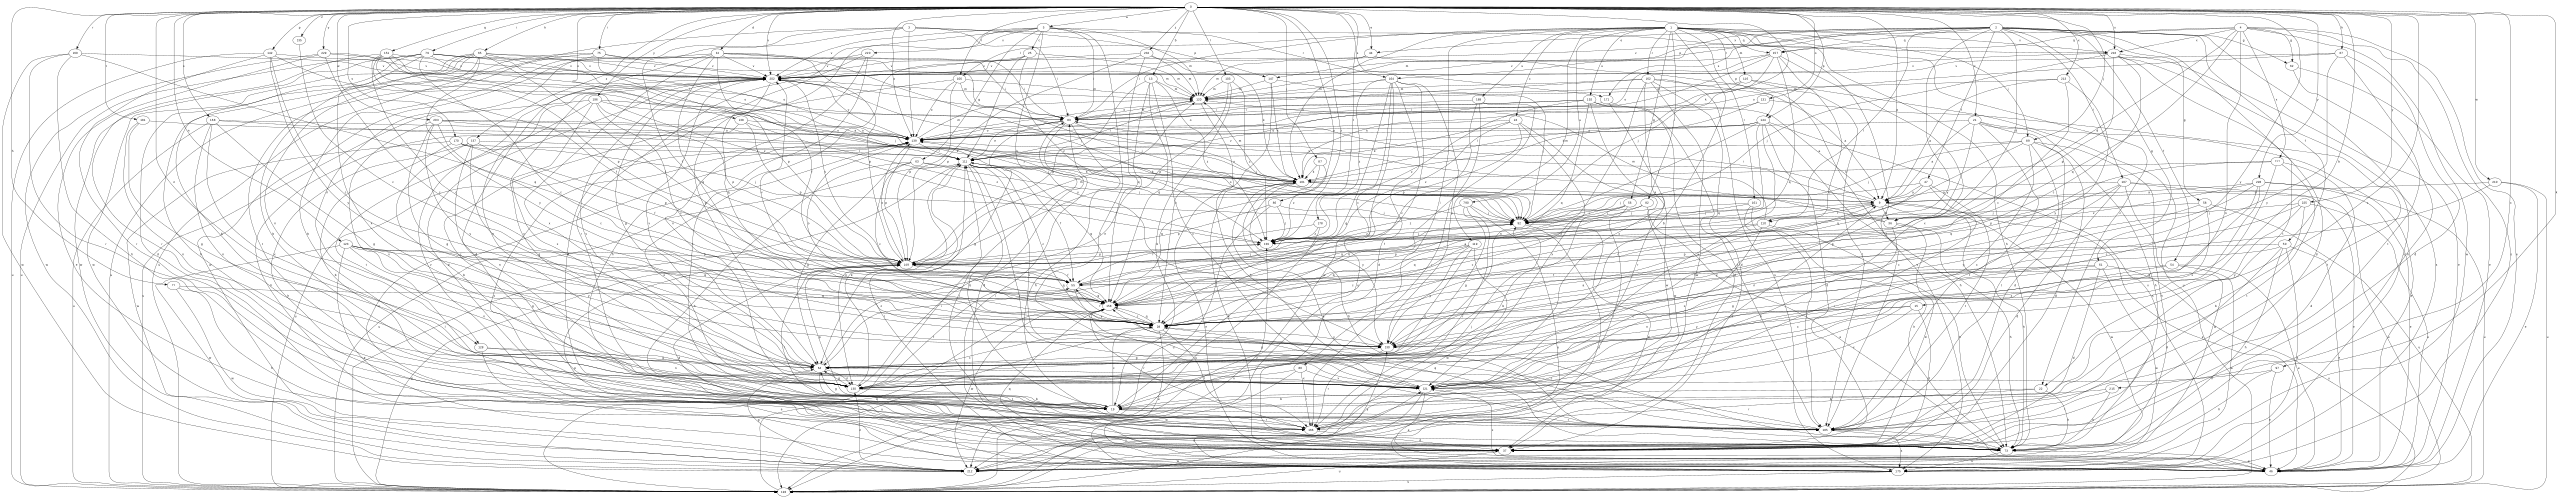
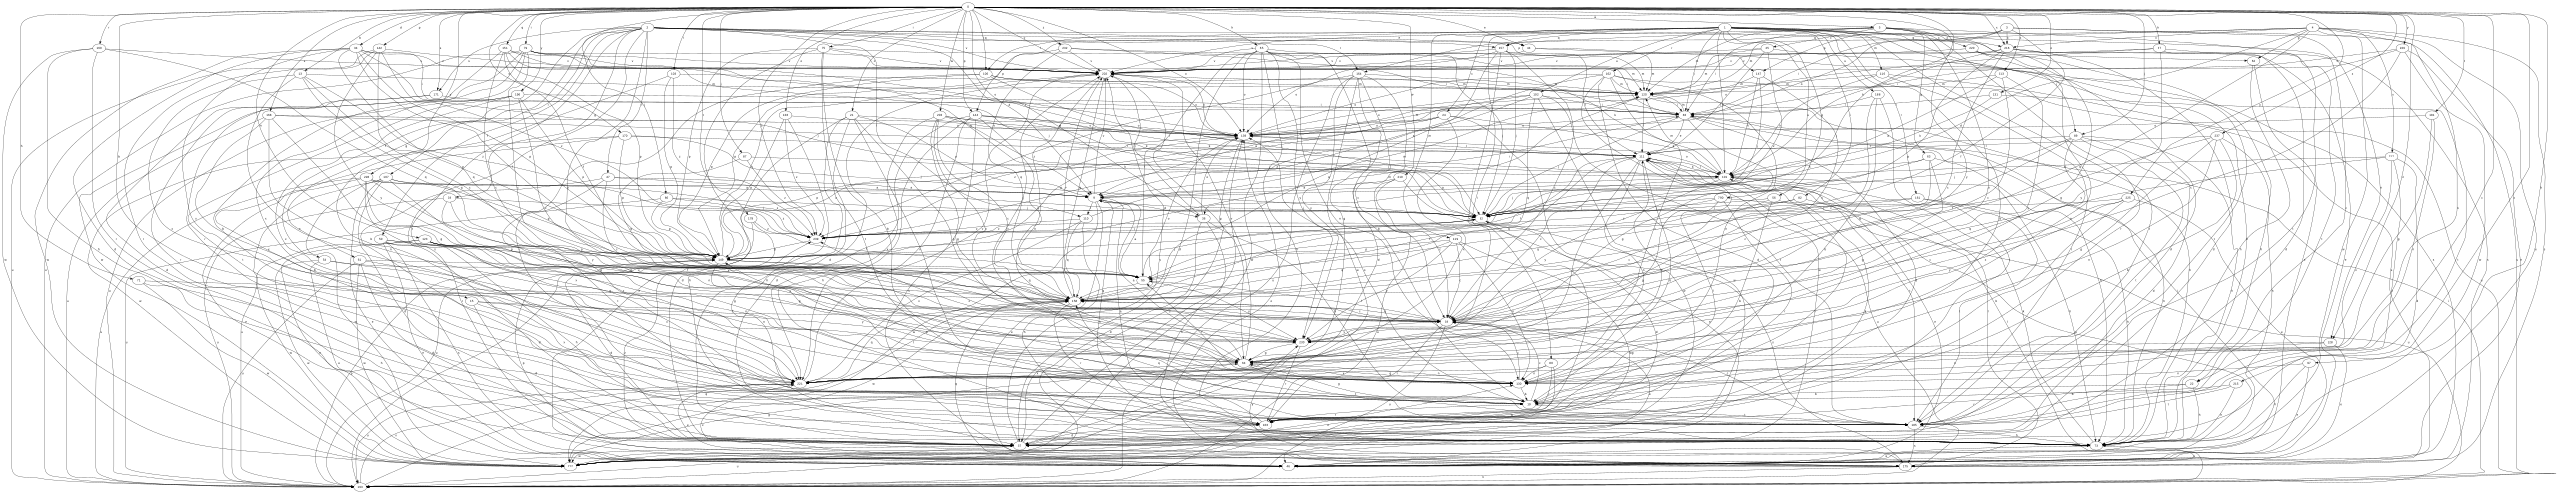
  strict digraph {
    fontname="Liberation Sans"
    node [fontname="Liberation Sans"]
    edge [fontname="Liberation Sans"]
    0
    5
    9
    13
    15
    21
    22
    34
    44
    65
    67
    71
    75
    79
    86
    87
    89
    97
    101
    103
    106
    123
    128
    131
    138
    139
    142
    144
    151
    160
    168
    170
    171
    178
    181
    196
    202
    203
    210
    213
    215
    216
    225
    228
    229
    230
    232
-   235
    237
    239
    83
    185
    164
    120
    25
    63
    64
    166
    220
    73
    36
    110
    46
    212
    92
    130
    158
    149
    221
    28
    37
    19
    55
    175
    193
    111
    1
    24
    56
    80
    82
    116
    119
    157
    161
    162
    188
    n88 [label=790]
    192
    2
    47
    50
    54
    58
    61
    62
    107
    147
    3
    4
    217
    0 -> 5 [label=a]
    0 -> 9 [label=a]
    0 -> 13 [label=b]
    0 -> 15 [label=b]
    0 -> 21 [label=c]
    0 -> 22 [label=c]
    0 -> 34 [label=d]
    0 -> 44 [label=e]
    0 -> 65 [label=h]
    0 -> 67 [label=h]
    0 -> 71 [label=h]
    0 -> 75 [label=i]
    0 -> 79 [label=i]
    0 -> 86 [label=j]
    0 -> 87 [label=j]
    0 -> 89 [label=j]
    0 -> 97 [label=k]
    0 -> 101 [label=k]
    0 -> 103 [label=l]
    0 -> 106 [label=l]
    0 -> 123 [label=n]
    0 -> 128 [label=n]
    0 -> 131 [label=o]
    0 -> 138 [label=o]
    0 -> 139 [label=o]
    0 -> 142 [label=p]
    0 -> 144 [label=p]
    0 -> 151 [label=q]
    0 -> 160 [label=r]
    0 -> 168 [label=s]
    0 -> 170 [label=s]
    0 -> 171 [label=s]
    0 -> 178 [label=t]
    0 -> 181 [label=t]
    0 -> 196 [label=y]
    0 -> 202 [label=v]
    0 -> 203 [label=w]
    0 -> 210 [label=w]
    0 -> 213 [label=x]
    0 -> 215 [label=x]
    0 -> 216 [label=x]
    0 -> 225 [label=y]
    0 -> 228 [label=y]
    0 -> 229 [label=y]
    0 -> 230 [label=y]
    0 -> 232 [label=z]
-   0 -> 235 [label=z]
    0 -> 237 [label=z]
    0 -> 239 [label=z]
    5 -> 202 [label=v]
    5 -> 230 [label=y]
    5 -> 83 [label=i]
    5 -> 185 [label=t]
    5 -> 164 [label=r]
    5 -> 120 [label=m]
    5 -> 25 [label=c]
    5 -> 63 [label=g]
    5 -> 64 [label=g]
    5 -> 166 [label=r]
    5 -> 220 [label=x]
    9 -> 202 [label=v]
    9 -> 83 [label=i]
    9 -> 73 [label=h]
    9 -> 36 [label=d]
    9 -> 110 [label=l]
    9 -> 46 [label=e]
    9 -> 212 [label=w]
    9 -> 92 [label=j]
    13 -> 239 [label=z]
    13 -> 120 [label=m]
    13 -> 130 [label=n]
    13 -> 158 [label=q]
    13 -> 149 [label=p]
    13 -> 221 [label=x]
    15 -> 230 [label=y]
    15 -> 221 [label=x]
    15 -> 28 [label=c]
    15 -> 37 [label=d]
    21 -> 9 [label=a]
    21 -> 139 [label=o]
    21 -> 185 [label=t]
    21 -> 64 [label=g]
    21 -> 73 [label=h]
    21 -> 46 [label=e]
    21 -> 37 [label=d]
    22 -> 166 [label=r]
    22 -> 73 [label=h]
    22 -> 19 [label=b]
    34 -> 202 [label=v]
    34 -> 83 [label=i]
    34 -> 212 [label=w]
    34 -> 92 [label=j]
    34 -> 158 [label=q]
    34 -> 149 [label=p]
    34 -> 221 [label=x]
    34 -> 37 [label=d]
    34 -> 55 [label=f]
    44 -> 202 [label=v]
    44 -> 120 [label=m]
    44 -> 175 [label=s]
    65 -> 139 [label=o]
    65 -> 202 [label=v]
    65 -> 230 [label=y]
    65 -> 120 [label=m]
    65 -> 73 [label=h]
    65 -> 212 [label=w]
    65 -> 130 [label=n]
    65 -> 37 [label=d]
    65 -> 19 [label=b]
    65 -> 55 [label=f]
    67 -> 139 [label=o]
    67 -> 202 [label=v]
    67 -> 230 [label=y]
    67 -> 185 [label=t]
    67 -> 37 [label=d]
    71 -> 73 [label=h]
    71 -> 212 [label=w]
    71 -> 158 [label=q]
    75 -> 202 [label=v]
    75 -> 83 [label=i]
    75 -> 185 [label=t]
    75 -> 149 [label=p]
    75 -> 19 [label=b]
    75 -> 193 [label=u]
    79 -> 9 [label=a]
    79 -> 139 [label=o]
    79 -> 202 [label=v]
    79 -> 83 [label=i]
    79 -> 212 [label=w]
    79 -> 221 [label=x]
    79 -> 28 [label=c]
    79 -> 19 [label=b]
    79 -> 193 [label=u]
    86 -> 239 [label=z]
    86 -> 92 [label=j]
    86 -> 149 [label=p]
    86 -> 193 [label=u]
    87 -> 101 [label=k]
    87 -> 239 [label=z]
    87 -> 158 [label=q]
    89 -> 185 [label=t]
    89 -> 73 [label=h]
    89 -> 92 [label=j]
    89 -> 158 [label=q]
    89 -> 221 [label=x]
    89 -> 37 [label=d]
    89 -> 111 [label=l]
    97 -> 73 [label=h]
    97 -> 46 [label=e]
    97 -> 130 [label=n]
    101 -> 9 [label=a]
    101 -> 139 [label=o]
    101 -> 230 [label=y]
    101 -> 120 [label=m]
    101 -> 73 [label=h]
    101 -> 46 [label=e]
    101 -> 92 [label=j]
    101 -> 111 [label=l]
    103 -> 239 [label=z]
    103 -> 120 [label=m]
    103 -> 149 [label=p]
    103 -> 19 [label=b]
    106 -> 139 [label=o]
    106 -> 120 [label=m]
    106 -> 166 [label=r]
    106 -> 92 [label=j]
    106 -> 149 [label=p]
    123 -> 230 [label=y]
    123 -> 64 [label=g]
    123 -> 46 [label=e]
    123 -> 212 [label=w]
    123 -> 130 [label=n]
    123 -> 158 [label=q]
    123 -> 149 [label=p]
    128 -> 64 [label=g]
    128 -> 46 [label=e]
    128 -> 130 [label=n]
    131 -> 101 [label=k]
    131 -> 83 [label=i]
    131 -> 185 [label=t]
    138 -> 139 [label=o]
    138 -> 239 [label=z]
    138 -> 73 [label=h]
    138 -> 149 [label=p]
    139 -> 202 [label=v]
    139 -> 120 [label=m]
    139 -> 149 [label=p]
    139 -> 193 [label=u]
    139 -> 111 [label=l]
    142 -> 202 [label=v]
    142 -> 230 [label=y]
    142 -> 239 [label=z]
    142 -> 166 [label=r]
    142 -> 28 [label=c]
    142 -> 193 [label=u]
    144 -> 139 [label=o]
    144 -> 73 [label=h]
    144 -> 92 [label=j]
    144 -> 158 [label=q]
    144 -> 221 [label=x]
    144 -> 37 [label=d]
    144 -> 175 [label=s]
    144 -> 111 [label=l]
    151 -> 202 [label=v]
    151 -> 166 [label=r]
    151 -> 92 [label=j]
    151 -> 149 [label=p]
    151 -> 28 [label=c]
    151 -> 55 [label=f]
    151 -> 111 [label=l]
    160 -> 202 [label=v]
    160 -> 166 [label=r]
    160 -> 73 [label=h]
    160 -> 212 [label=w]
    160 -> 158 [label=q]
    168 -> 101 [label=k]
    168 -> 139 [label=o]
    168 -> 64 [label=g]
    168 -> 130 [label=n]
    168 -> 221 [label=x]
    168 -> 193 [label=u]
    170 -> 212 [label=w]
    170 -> 92 [label=j]
    170 -> 149 [label=p]
    170 -> 19 [label=b]
    170 -> 111 [label=l]
    171 -> 83 [label=i]
    171 -> 166 [label=r]
    171 -> 37 [label=d]
    178 -> 239 [label=z]
    178 -> 55 [label=f]
    178 -> 193 [label=u]
    181 -> 139 [label=o]
    181 -> 64 [label=g]
    181 -> 130 [label=n]
    196 -> 83 [label=i]
    196 -> 185 [label=t]
-   196 -> 92 [label=j]
+   65 -> 92 [label=j]
    196 -> 149 [label=p]
    196 -> 221 [label=x]
    196 -> 28 [label=c]
    196 -> 193 [label=u]
    202 -> 120 [label=m]
    202 -> 64 [label=g]
    202 -> 130 [label=n]
    202 -> 158 [label=q]
    202 -> 37 [label=d]
    203 -> 101 [label=k]
    203 -> 139 [label=o]
    203 -> 230 [label=y]
    203 -> 64 [label=g]
    203 -> 92 [label=j]
    203 -> 221 [label=x]
    203 -> 28 [label=c]
    210 -> 9 [label=a]
    210 -> 46 [label=e]
    210 -> 28 [label=c]
    210 -> 193 [label=u]
    213 -> 9 [label=a]
    213 -> 230 [label=y]
    213 -> 120 [label=m]
    213 -> 28 [label=c]
    215 -> 185 [label=t]
    215 -> 73 [label=h]
    215 -> 19 [label=b]
    216 -> 202 [label=v]
    216 -> 46 [label=e]
    216 -> 92 [label=j]
    216 -> 149 [label=p]
    216 -> 28 [label=c]
    216 -> 37 [label=d]
    216 -> 175 [label=s]
    225 -> 230 [label=y]
    225 -> 46 [label=e]
    225 -> 92 [label=j]
    225 -> 28 [label=c]
    225 -> 19 [label=b]
    228 -> 9 [label=a]
    228 -> 230 [label=y]
    228 -> 239 [label=z]
    228 -> 64 [label=g]
    228 -> 46 [label=e]
    228 -> 221 [label=x]
    228 -> 193 [label=u]
    229 -> 202 [label=v]
    229 -> 83 [label=i]
    229 -> 46 [label=e]
    229 -> 212 [label=w]
    229 -> 28 [label=c]
    230 -> 64 [label=g]
    230 -> 166 [label=r]
    232 -> 101 [label=k]
    232 -> 202 [label=v]
    232 -> 120 [label=m]
    232 -> 158 [label=q]
    232 -> 149 [label=p]
-   235 -> 28 [label=c]
    237 -> 64 [label=g]
    237 -> 73 [label=h]
    237 -> 130 [label=n]
    237 -> 19 [label=b]
    237 -> 55 [label=f]
    237 -> 111 [label=l]
    239 -> 92 [label=j]
    239 -> 149 [label=p]
    83 -> 139 [label=o]
    83 -> 120 [label=m]
    83 -> 64 [label=g]
    83 -> 73 [label=h]
    83 -> 92 [label=j]
    83 -> 37 [label=d]
    83 -> 111 [label=e]
    185 -> 73 [label=h]
    185 -> 158 [label=q]
    185 -> 28 [label=c]
    185 -> 175 [label=s]
    164 -> 230 [label=y]
    164 -> 239 [label=z]
    164 -> 120 [label=m]
    164 -> 64 [label=g]
    164 -> 212 [label=w]
    164 -> 28 [label=c]
    164 -> 37 [label=d]
    164 -> 193 [label=u]
    120 -> 83 [label=i]
    120 -> 73 [label=h]
    120 -> 111 [label=l]
    25 -> 202 [label=v]
    25 -> 239 [label=z]
    25 -> 185 [label=t]
    25 -> 120 [label=m]
    25 -> 111 [label=l]
    63 -> 101 [label=k]
    63 -> 64 [label=g]
    63 -> 73 [label=h]
    63 -> 92 [label=j]
    63 -> 28 [label=c]
    64 -> 9 [label=a]
    64 -> 202 [label=v]
    64 -> 239 [label=z]
    64 -> 185 [label=t]
    64 -> 130 [label=n]
    64 -> 221 [label=x]
    166 -> 9 [label=a]
    166 -> 92 [label=j]
    166 -> 37 [label=d]
    166 -> 111 [label=l]
    220 -> 202 [label=v]
    220 -> 73 [label=h]
    220 -> 130 [label=n]
    220 -> 37 [label=d]
    73 -> 101 [label=k]
    73 -> 46 [label=e]
    73 -> 175 [label=s]
    36 -> 139 [label=o]
    36 -> 202 [label=v]
    36 -> 73 [label=h]
    36 -> 37 [label=d]
    36 -> 19 [label=b]
    110 -> 239 [label=z]
    110 -> 120 [label=m]
    110 -> 73 [label=h]
    110 -> 158 [label=q]
    110 -> 221 [label=x]
    46 -> 83 [label=i]
    46 -> 158 [label=q]
    46 -> 221 [label=x]
    212 -> 64 [label=g]
    212 -> 130 [label=n]
    92 -> 239 [label=z]
    92 -> 37 [label=d]
    92 -> 175 [label=s]
    130 -> 202 [label=v]
    130 -> 64 [label=g]
    130 -> 28 [label=c]
    130 -> 19 [label=b]
    130 -> 55 [label=f]
    130 -> 111 [label=k]
    158 -> 139 [label=o]
    158 -> 202 [label=v]
    158 -> 166 [label=r]
    158 -> 212 [label=w]
    158 -> 28 [label=c]
    149 -> 139 [label=o]
    149 -> 202 [label=v]
    149 -> 185 [label=t]
    149 -> 120 [label=m]
    149 -> 158 [label=q]
    149 -> 37 [label=d]
    149 -> 55 [label=f]
    221 -> 202 [label=v]
    221 -> 46 [label=e]
    221 -> 158 [label=q]
    221 -> 193 [label=u]
    28 -> 230 [label=y]
    28 -> 166 [label=r]
    28 -> 46 [label=e]
    28 -> 158 [label=q]
    28 -> 55 [label=f]
    28 -> 193 [label=u]
    37 -> 101 [label=k]
    37 -> 139 [label=o]
    37 -> 202 [label=v]
    37 -> 212 [label=w]
    37 -> 193 [label=u]
    19 -> 139 [label=o]
    19 -> 185 [label=t]
    19 -> 64 [label=g]
    19 -> 166 [label=r]
    19 -> 149 [label=p]
    19 -> 28 [label=c]
    55 -> 9 [label=a]
    55 -> 230 [label=y]
    55 -> 92 [label=j]
    55 -> 158 [label=q]
    175 -> 139 [label=o]
    175 -> 230 [label=y]
    175 -> 239 [label=z]
    175 -> 149 [label=p]
    175 -> 193 [label=u]
    175 -> 111 [label=l]
    193 -> 83 [label=i]
    193 -> 158 [label=q]
    193 -> 149 [label=p]
    193 -> 221 [label=x]
    193 -> 111 [label=l]
    111 -> 101 [label=k]
    111 -> 185 [label=t]
    111 -> 130 [label=n]
    111 -> 158 [label=q]
    111 -> 221 [label=x]
    111 -> 28 [label=c]
    111 -> 19 [label=b]
    111 -> 55 [label=f]
    111 -> 193 [label=u]
    1 -> 22 [label=c]
    1 -> 89 [label=j]
    1 -> 101 [label=k]
    1 -> 106 [label=l]
    1 -> 144 [label=p]
    1 -> 216 [label=x]
    1 -> 83 [label=i]
    1 -> 185 [label=t]
    1 -> 73 [label=h]
    1 -> 19 [label=b]
    1 -> 24 [label=c]
    1 -> 56 [label=g]
    1 -> 80 [label=i]
    1 -> 82 [label=i]
    1 -> 116 [label=m]
    1 -> 119 [label=m]
    1 -> 157 [label=q]
    1 -> 161 [label=r]
    1 -> 162 [label=r]
    1 -> 188 [label=u]
    1 -> n88 [label=u]
    1 -> 192 [label=u]
    24 -> 101 [label=k]
    24 -> 139 [label=o]
    24 -> 239 [label=z]
    24 -> 212 [label=w]
    24 -> 149 [label=p]
    24 -> 221 [label=x]
    56 -> 166 [label=r]
    56 -> 92 [label=j]
    56 -> 28 [label=c]
    56 -> 19 [label=b]
    80 -> 166 [label=r]
    80 -> 212 [label=w]
    80 -> 130 [label=n]
    80 -> 221 [label=x]
    82 -> 46 [label=e]
    82 -> 92 [label=j]
    82 -> 55 [label=f]
    116 -> 101 [label=k]
    116 -> 185 [label=t]
    116 -> 120 [label=m]
    116 -> 193 [label=u]
    119 -> 230 [label=y]
    119 -> 212 [label=w]
    119 -> 130 [label=n]
    119 -> 158 [label=q]
    119 -> 149 [label=p]
    119 -> 28 [label=c]
    157 -> 139 [label=o]
    157 -> 202 [label=v]
    157 -> 92 [label=j]
    157 -> 158 [label=q]
    157 -> 221 [label=x]
    157 -> 28 [label=c]
    157 -> 111 [label=l]
    161 -> 185 [label=t]
    161 -> 73 [label=h]
    161 -> 92 [label=j]
    161 -> 158 [label=q]
    162 -> 9 [label=a]
    162 -> 139 [label=o]
    162 -> 120 [label=m]
    162 -> 212 [label=w]
    162 -> 130 [label=n]
    162 -> 221 [label=x]
    162 -> 37 [label=d]
    162 -> 175 [label=s]
    188 -> 83 [label=i]
    188 -> 166 [label=r]
    188 -> 28 [label=c]
    188 -> 19 [label=b]
    n88 -> 239 [label=z]
    n88 -> 64 [label=g]
    n88 -> 166 [label=r]
    n88 -> 92 [label=j]
    n88 -> 193 [label=u]
    192 -> 9 [label=a]
    192 -> 139 [label=o]
    192 -> 239 [label=z]
    192 -> 83 [label=i]
    192 -> 185 [label=t]
    192 -> 212 [label=w]
    192 -> 158 [label=q]
    2 -> 44 [label=e]
    2 -> 171 [label=s]
    2 -> 202 [label=v]
    2 -> 230 [label=y]
    2 -> 185 [label=t]
    2 -> 164 [label=r]
    2 -> 36 [label=d]
    2 -> 110 [label=l]
    2 -> 175 [label=s]
    2 -> 157 [label=q]
    2 -> 47 [label=f]
    2 -> 50 [label=f]
    2 -> 54 [label=f]
    2 -> 58 [label=g]
    2 -> 61 [label=g]
    2 -> 62 [label=g]
    2 -> 107 [label=l]
    2 -> 147 [label=p]
    47 -> 9 [label=a]
    47 -> 185 [label=t]
    47 -> 166 [label=r]
    47 -> 92 [label=j]
    47 -> 28 [label=c]
    50 -> 64 [label=g]
    50 -> 73 [label=h]
    50 -> 46 [label=e]
    50 -> 149 [label=p]
    50 -> 37 [label=d]
    50 -> 175 [label=s]
    54 -> 46 [label=e]
    54 -> 212 [label=w]
    54 -> 221 [label=x]
    54 -> 55 [label=f]
    58 -> 230 [label=y]
    58 -> 92 [label=j]
    58 -> 221 [label=x]
    58 -> 193 [label=u]
    61 -> 212 [label=w]
    61 -> 130 [label=n]
    61 -> 37 [label=d]
    61 -> 55 [label=f]
    61 -> 193 [label=u]
    62 -> 73 [label=h]
    62 -> 46 [label=e]
    107 -> 9 [label=a]
    107 -> 46 [label=e]
    107 -> 212 [label=w]
    107 -> 130 [label=n]
    107 -> 149 [label=p]
    107 -> 37 [label=d]
    107 -> 193 [label=u]
    147 -> 101 [label=k]
    147 -> 120 [label=m]
    147 -> 92 [label=j]
    147 -> 28 [label=c]
    3 -> 128 [label=n]
    3 -> 139 [label=o]
    3 -> 216 [label=x]
    3 -> 83 [label=i]
    3 -> 55 [label=f]
    3 -> 193 [label=u]
    3 -> 147 [label=p]
    4 -> 216 [label=x]
    4 -> 120 [label=m]
    4 -> 36 [label=d]
    4 -> 46 [label=e]
    4 -> 212 [label=w]
    4 -> 130 [label=n]
    4 -> 158 [label=q]
    4 -> 175 [label=s]
    4 -> 157 [label=q]
    4 -> 62 [label=g]
    4 -> 217 [label=x]
    217 -> 101 [label=k]
    217 -> 185 [label=t]
    217 -> 158 [label=q]
    217 -> 221 [label=x]
    217 -> 37 [label=d]
  }
